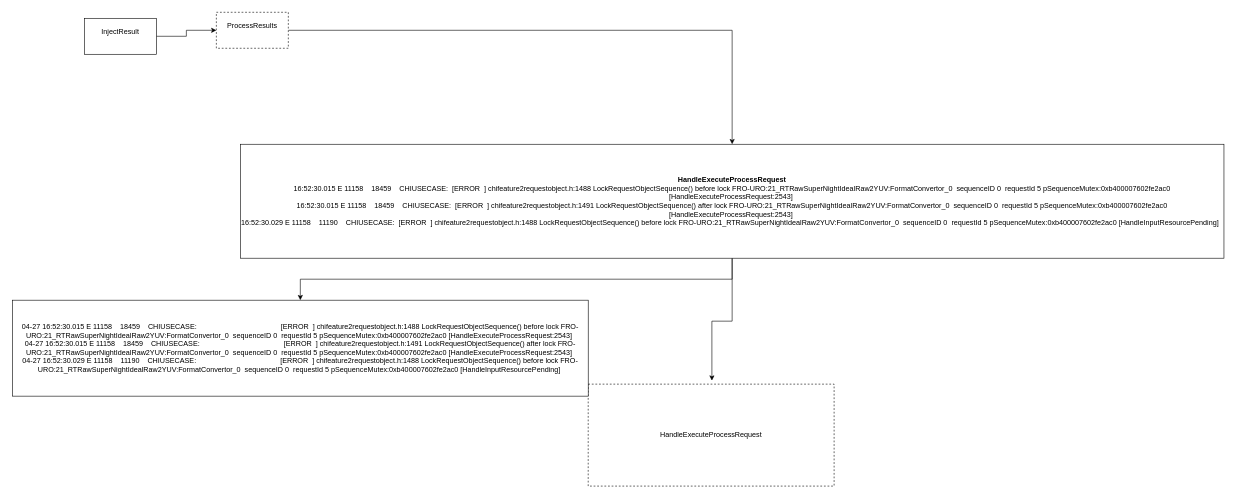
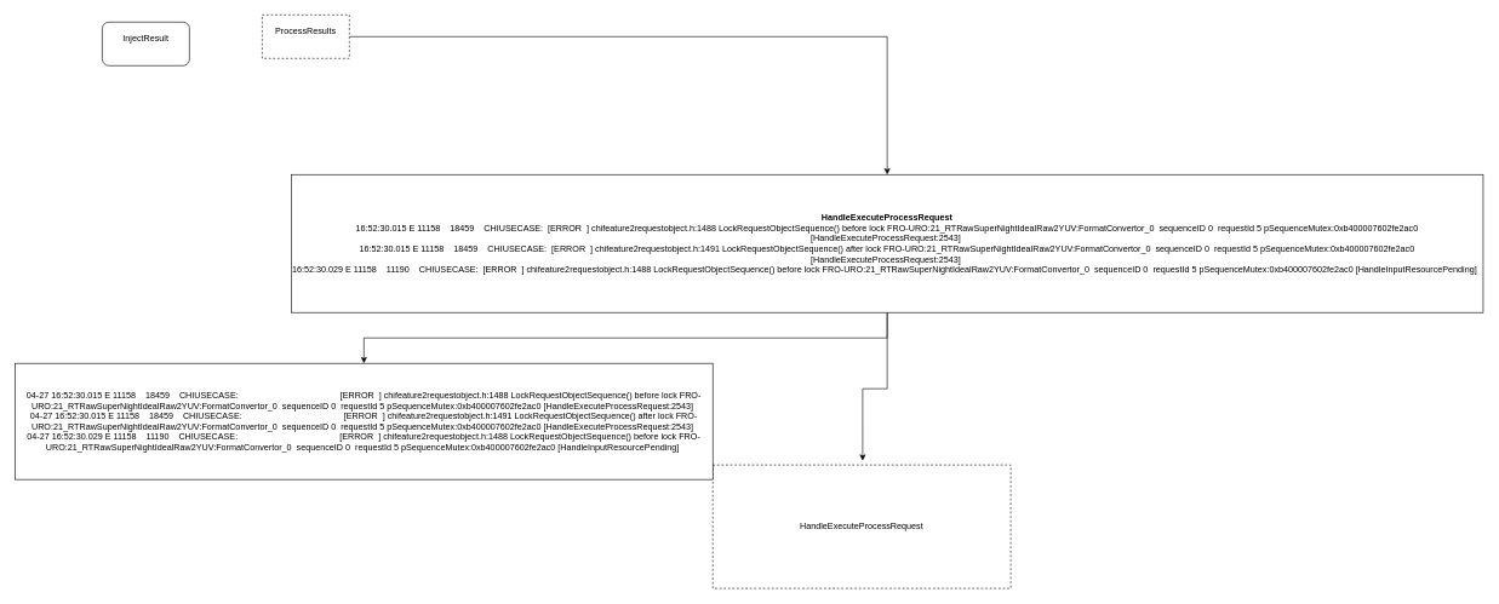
  <mxCell id="0" />
  <mxCell id="1" parent="0" />
- <mxCell id="2" style="edgeStyle=orthogonalEdgeStyle;rounded=0;orthogonalLoop=1;jettySize=auto;html=1;entryX=0;entryY=0.5;entryDx=0;entryDy=0;" edge="1" parent="1" source="3" target="5"><mxGeometry relative="1" as="geometry" /></mxCell>
- <mxCell id="3" value="&#10;&lt;div style=&quot;&quot;&gt;InjectResult&lt;/div&gt;&#10;&#10;" style="rounded=0;whiteSpace=wrap;html=1;" vertex="1" parent="1"><mxGeometry x="140" y="30" width="120" height="60" as="geometry" /></mxCell>
+ <mxCell id="3" value="&#10;&lt;div style=&quot;&quot;&gt;InjectResult&lt;/div&gt;&#10;&#10;" style="whiteSpace=wrap;html=1;rounded=1;" vertex="1" parent="1"><mxGeometry x="140" y="30" width="120" height="60" as="geometry" /></mxCell>
  <mxCell id="4" style="edgeStyle=orthogonalEdgeStyle;rounded=0;orthogonalLoop=1;jettySize=auto;html=1;exitX=1;exitY=0.5;exitDx=0;exitDy=0;entryX=0.5;entryY=0;entryDx=0;entryDy=0;" edge="1" parent="1" source="5" target="8"><mxGeometry relative="1" as="geometry" /></mxCell>
  <mxCell id="5" value="&#10;&lt;div style=&quot;&quot;&gt;ProcessResults&lt;/div&gt;&#10;&#10;" style="rounded=0;whiteSpace=wrap;html=1;dashed=1;" vertex="1" parent="1"><mxGeometry x="360" y="20" width="120" height="60" as="geometry" /></mxCell>
  <mxCell id="6" style="edgeStyle=orthogonalEdgeStyle;rounded=0;orthogonalLoop=1;jettySize=auto;html=1;entryX=0.503;entryY=-0.035;entryDx=0;entryDy=0;entryPerimeter=0;" edge="1" parent="1" source="8" target="9"><mxGeometry relative="1" as="geometry" /></mxCell>
  <mxCell id="7" style="edgeStyle=orthogonalEdgeStyle;rounded=0;orthogonalLoop=1;jettySize=auto;html=1;exitX=0.5;exitY=1;exitDx=0;exitDy=0;entryX=0.5;entryY=0;entryDx=0;entryDy=0;" edge="1" parent="1" source="8" target="10"><mxGeometry relative="1" as="geometry" /></mxCell>
  <mxCell id="8" value="&lt;div style=&quot;border-color: var(--border-color);&quot;&gt;&lt;div style=&quot;border-color: var(--border-color);&quot;&gt;&lt;b&gt;HandleExecuteProcessRequest&lt;/b&gt;&lt;br&gt;&lt;/div&gt;&lt;div style=&quot;border-color: var(--border-color);&quot;&gt;16:52:30.015 E 11158&amp;nbsp; &amp;nbsp; 18459&amp;nbsp; &amp;nbsp; CHIUSECASE:&amp;nbsp; [ERROR&amp;nbsp; ] chifeature2requestobject.h:1488 LockRequestObjectSequence() before lock FRO-URO:21_RTRawSuperNightIdealRaw2YUV:FormatConvertor_0&amp;nbsp; sequenceID 0&amp;nbsp; requestId 5 pSequenceMutex:0xb400007602fe2ac0 [HandleExecuteProcessRequest:2543]&amp;nbsp;&lt;/div&gt;&lt;div style=&quot;border-color: var(--border-color);&quot;&gt;16:52:30.015 E 11158&amp;nbsp; &amp;nbsp; 18459&amp;nbsp; &amp;nbsp; CHIUSECASE:&amp;nbsp; [ERROR&amp;nbsp; ] chifeature2requestobject.h:1491 LockRequestObjectSequence() after lock FRO-URO:21_RTRawSuperNightIdealRaw2YUV:FormatConvertor_0&amp;nbsp; sequenceID 0&amp;nbsp; requestId 5 pSequenceMutex:0xb400007602fe2ac0 [HandleExecuteProcessRequest:2543]&amp;nbsp;&lt;/div&gt;&lt;div style=&quot;border-color: var(--border-color);&quot;&gt;16:52:30.029 E 11158&amp;nbsp; &amp;nbsp; 11190&amp;nbsp; &amp;nbsp; CHIUSECASE:&amp;nbsp; [ERROR&amp;nbsp; ] chifeature2requestobject.h:1488 LockRequestObjectSequence() before lock FRO-URO:21_RTRawSuperNightIdealRaw2YUV:FormatConvertor_0&amp;nbsp; sequenceID 0&amp;nbsp; requestId 5 pSequenceMutex:0xb400007602fe2ac0 [HandleInputResourcePending]&amp;nbsp;&amp;nbsp;&lt;/div&gt;&lt;/div&gt;" style="rounded=0;whiteSpace=wrap;html=1;" vertex="1" parent="1"><mxGeometry x="400" y="240" width="1640" height="190" as="geometry" /></mxCell>
  <mxCell id="9" value="&lt;div style=&quot;&quot;&gt;HandleExecuteProcessRequest&lt;/div&gt;" style="rounded=0;whiteSpace=wrap;html=1;dashed=1;" vertex="1" parent="1"><mxGeometry x="980" y="640" width="410" height="170" as="geometry" /></mxCell>
  <mxCell id="10" value="&lt;div style=&quot;&quot;&gt;&lt;div&gt;04-27 16:52:30.015 E 11158&amp;nbsp; &amp;nbsp; 18459&amp;nbsp; &amp;nbsp; CHIUSECASE:&amp;nbsp; &amp;nbsp; &amp;nbsp; &amp;nbsp; &amp;nbsp; &amp;nbsp; &amp;nbsp; &amp;nbsp; &amp;nbsp; &amp;nbsp; &amp;nbsp; &amp;nbsp; &amp;nbsp; &amp;nbsp; &amp;nbsp; &amp;nbsp; &amp;nbsp; &amp;nbsp; &amp;nbsp; &amp;nbsp; &amp;nbsp; [ERROR&amp;nbsp; ] chifeature2requestobject.h:1488 LockRequestObjectSequence() before lock FRO-URO:21_RTRawSuperNightIdealRaw2YUV:FormatConvertor_0&amp;nbsp; sequenceID 0&amp;nbsp; requestId 5 pSequenceMutex:0xb400007602fe2ac0 [HandleExecuteProcessRequest:2543]&amp;nbsp;&lt;/div&gt;&lt;div&gt;04-27 16:52:30.015 E 11158&amp;nbsp; &amp;nbsp; 18459&amp;nbsp; &amp;nbsp; CHIUSECASE:&amp;nbsp; &amp;nbsp; &amp;nbsp; &amp;nbsp; &amp;nbsp; &amp;nbsp; &amp;nbsp; &amp;nbsp; &amp;nbsp; &amp;nbsp; &amp;nbsp; &amp;nbsp; &amp;nbsp; &amp;nbsp; &amp;nbsp; &amp;nbsp; &amp;nbsp; &amp;nbsp; &amp;nbsp; &amp;nbsp; &amp;nbsp; [ERROR&amp;nbsp; ] chifeature2requestobject.h:1491 LockRequestObjectSequence() after lock FRO-URO:21_RTRawSuperNightIdealRaw2YUV:FormatConvertor_0&amp;nbsp; sequenceID 0&amp;nbsp; requestId 5 pSequenceMutex:0xb400007602fe2ac0 [HandleExecuteProcessRequest:2543]&amp;nbsp;&lt;/div&gt;&lt;div&gt;04-27 16:52:30.029 E 11158&amp;nbsp; &amp;nbsp; 11190&amp;nbsp; &amp;nbsp; CHIUSECASE:&amp;nbsp; &amp;nbsp; &amp;nbsp; &amp;nbsp; &amp;nbsp; &amp;nbsp; &amp;nbsp; &amp;nbsp; &amp;nbsp; &amp;nbsp; &amp;nbsp; &amp;nbsp; &amp;nbsp; &amp;nbsp; &amp;nbsp; &amp;nbsp; &amp;nbsp; &amp;nbsp; &amp;nbsp; &amp;nbsp; &amp;nbsp; [ERROR&amp;nbsp; ] chifeature2requestobject.h:1488 LockRequestObjectSequence() before lock FRO-URO:21_RTRawSuperNightIdealRaw2YUV:FormatConvertor_0&amp;nbsp; sequenceID 0&amp;nbsp; requestId 5 pSequenceMutex:0xb400007602fe2ac0 [HandleInputResourcePending]&amp;nbsp;&lt;/div&gt;&lt;/div&gt;" style="rounded=0;whiteSpace=wrap;html=1;" vertex="1" parent="1"><mxGeometry x="20" y="500" width="960" height="160" as="geometry" /></mxCell>
